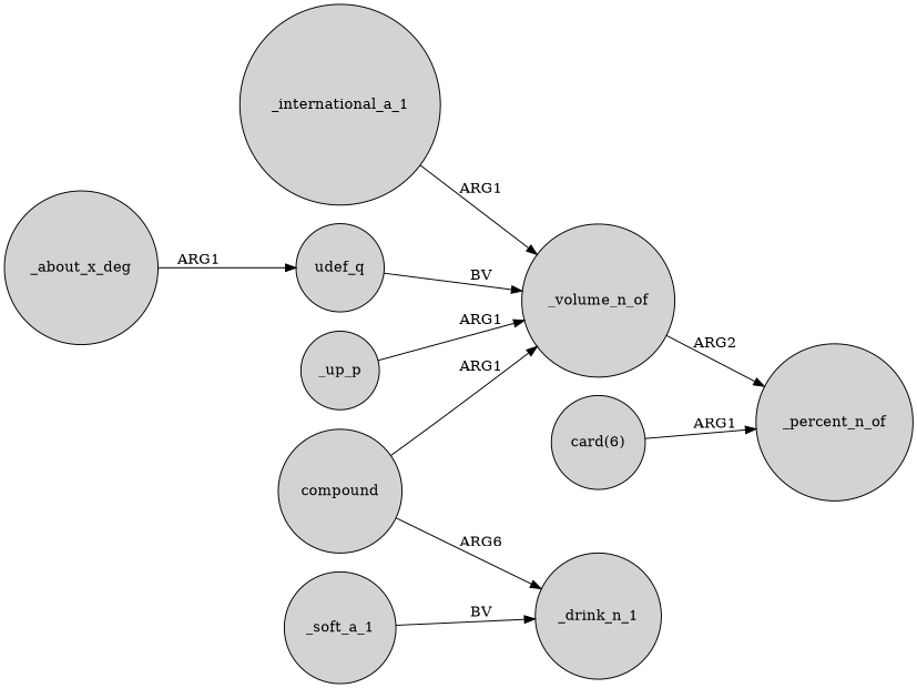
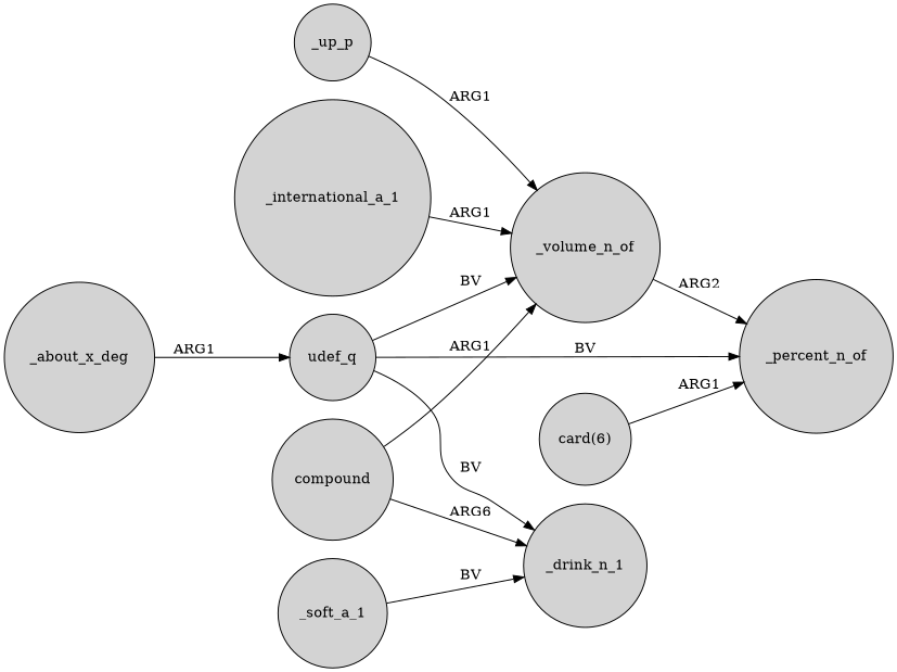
  digraph {
    rankdir=LR
    node [shape=circle style=filled]
    _international_a_1
    _volume_n_of
    _percent_n_of
    udef_q
    _drink_n_1
    _up_p
    _about_x_deg
    "card(6)"
    compound
    _soft_a_1
    _international_a_1 -> _volume_n_of [label=ARG1]
    _volume_n_of -> _percent_n_of [label=ARG2]
    udef_q -> _volume_n_of [label=BV]
+   udef_q -> _percent_n_of [label=BV]
+   udef_q -> _drink_n_1 [label=BV]
    _up_p -> _volume_n_of [label=ARG1]
    _about_x_deg -> udef_q [label=ARG1]
    "card(6)" -> _percent_n_of [label=ARG1]
    compound -> _volume_n_of [label=ARG1]
    compound -> _drink_n_1 [label=ARG6]
    _soft_a_1 -> _drink_n_1 [label=BV]
  }
